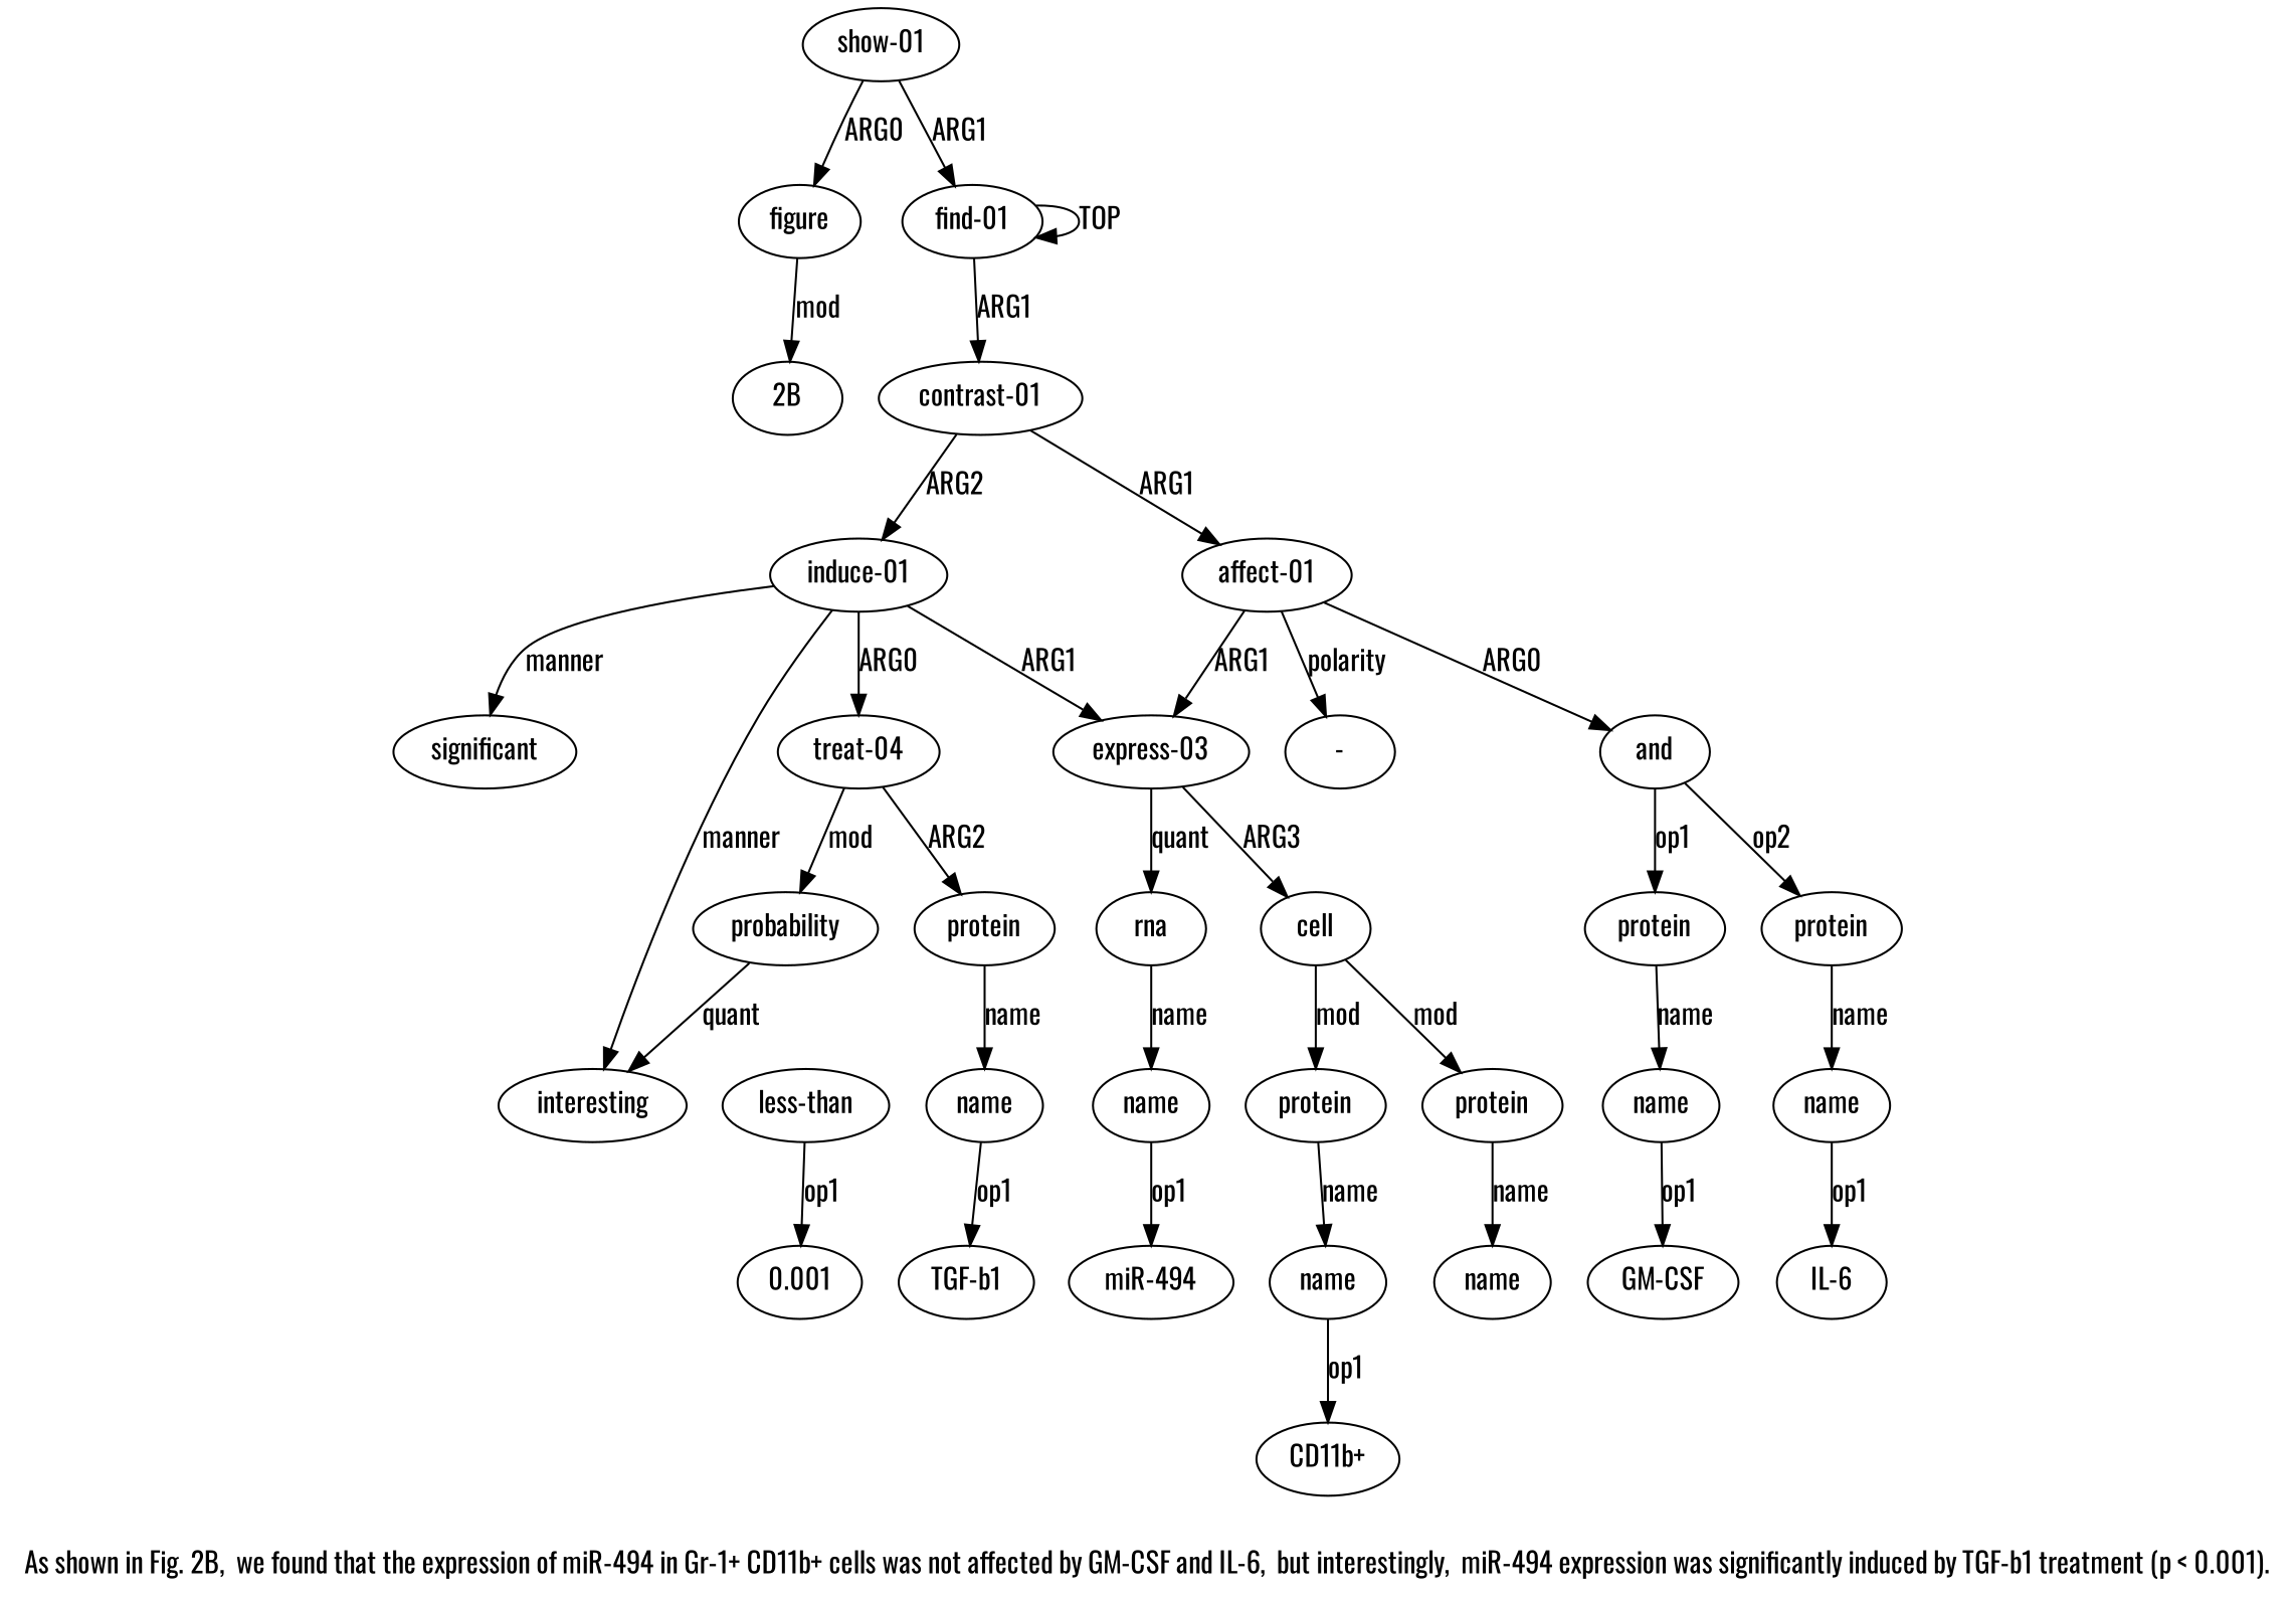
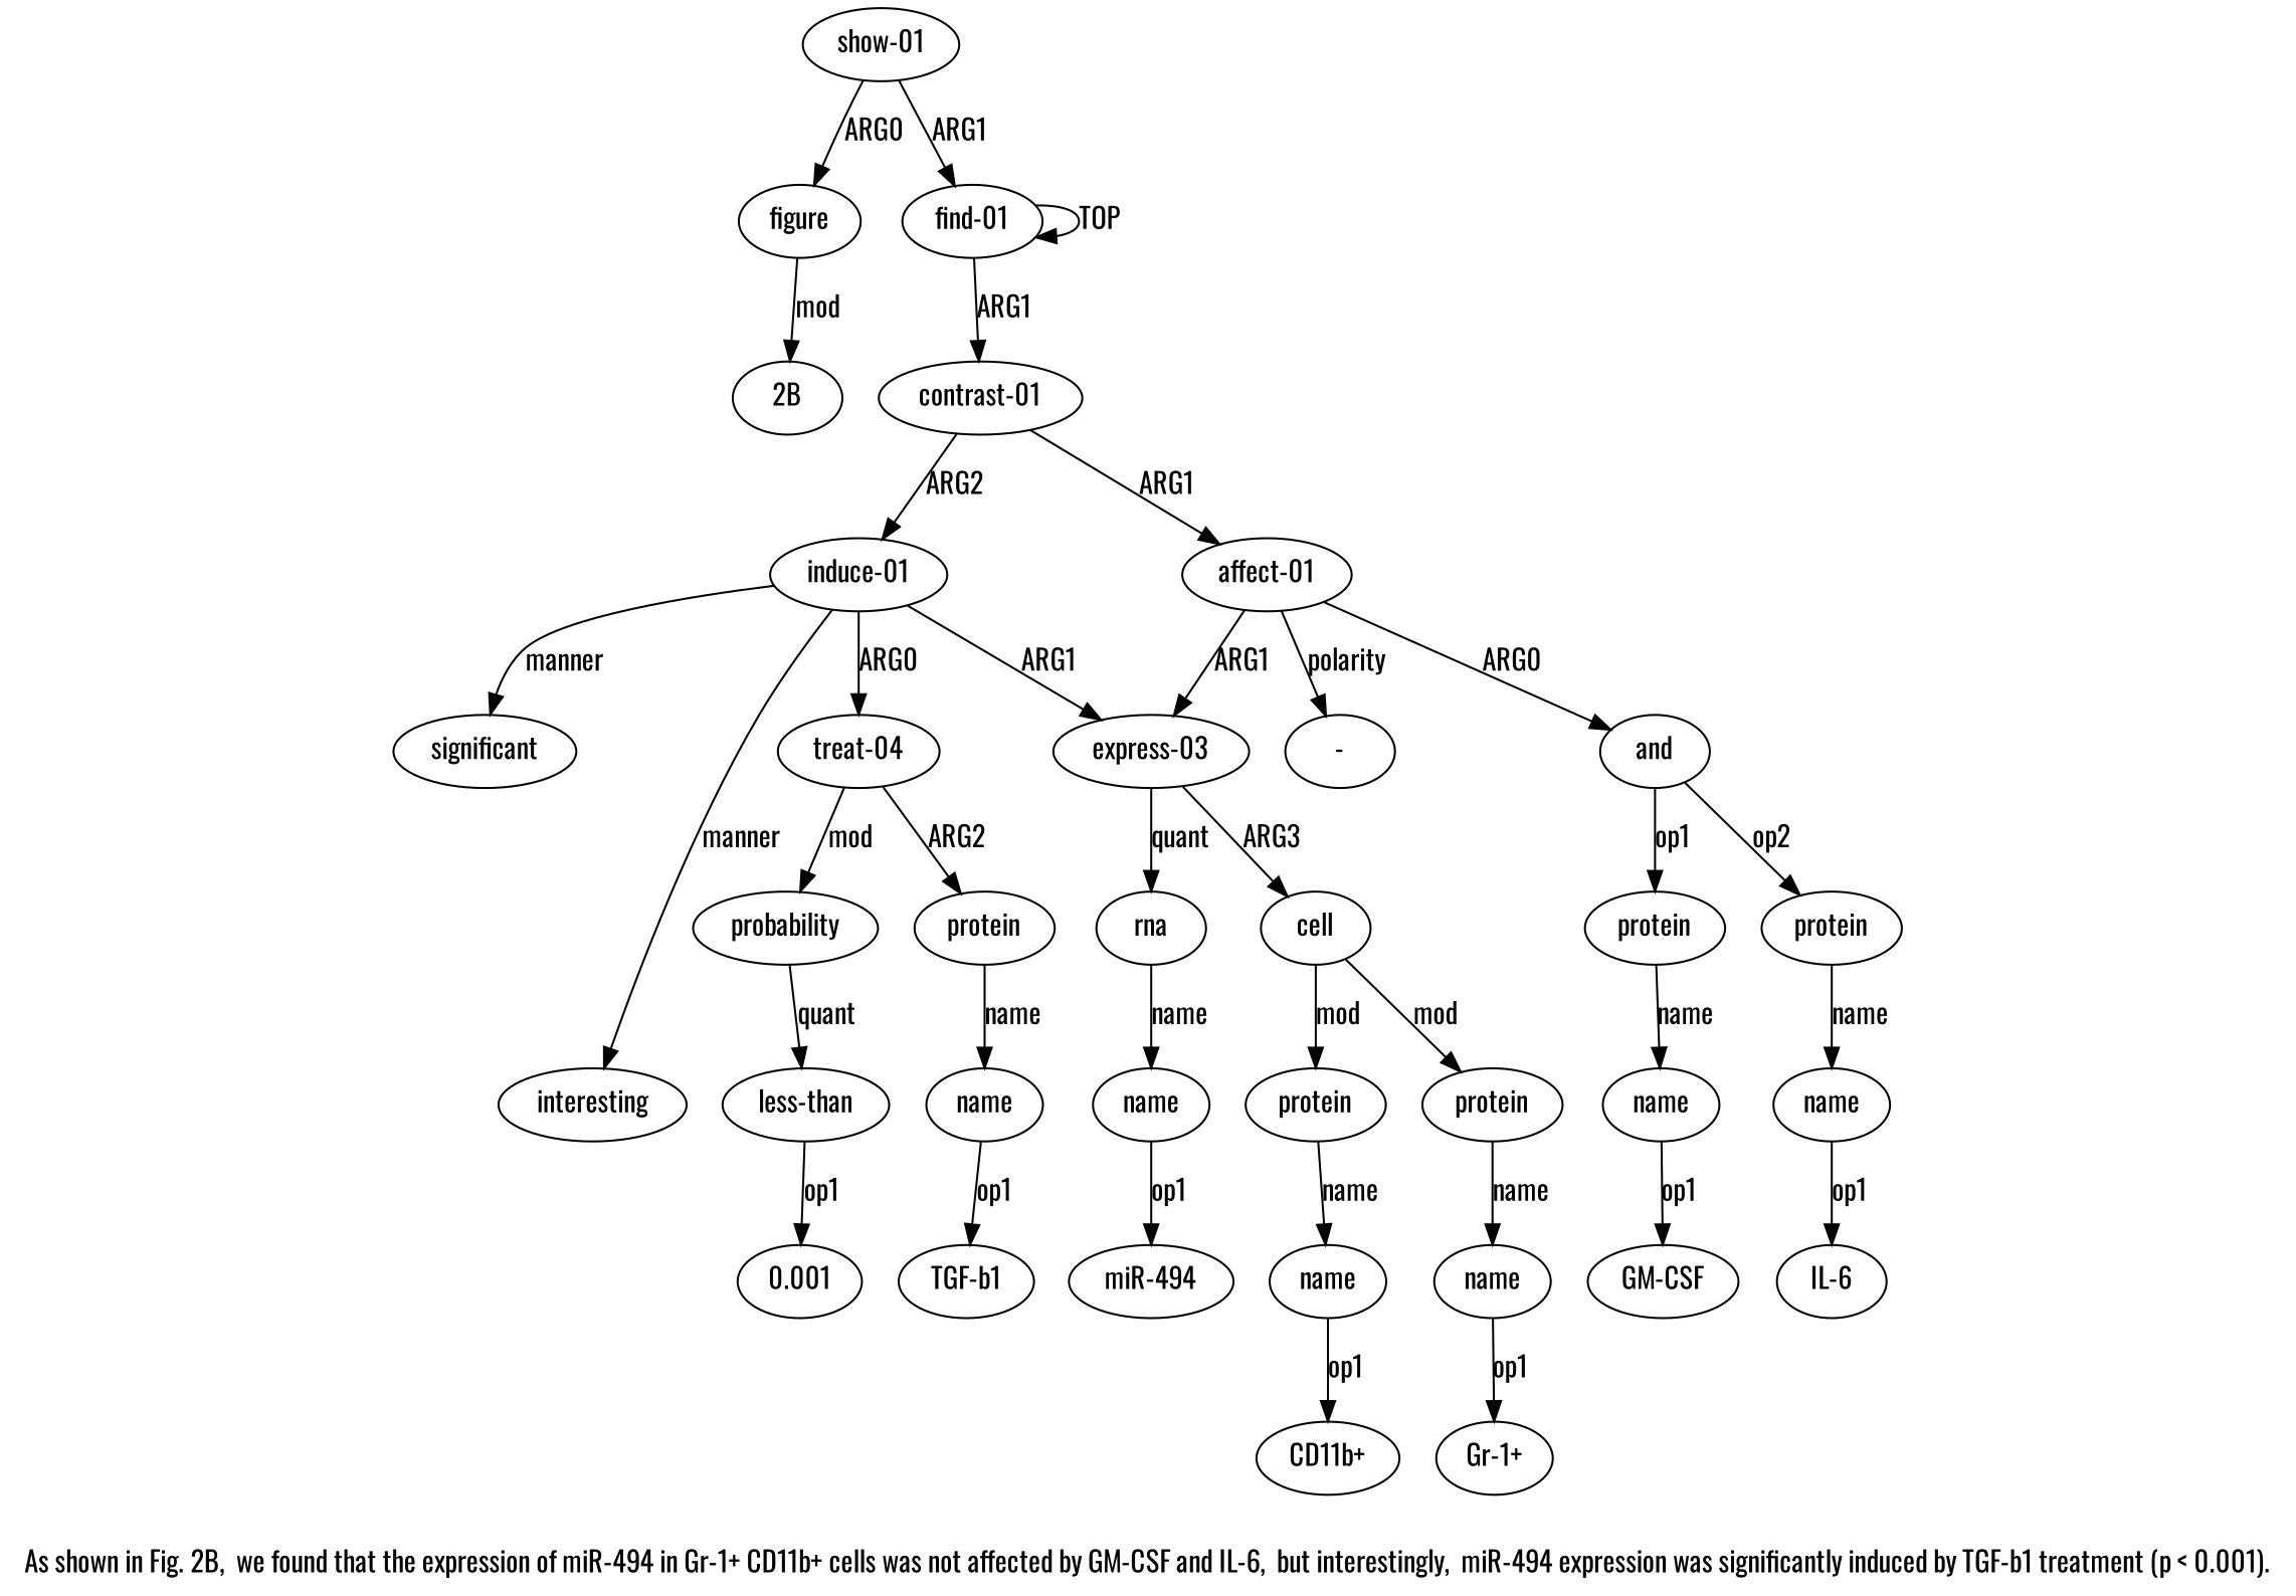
  digraph {
    fontname=Oswald
    label="As shown in Fig. 2B,  we found that the expression of miR-494 in Gr-1+ CD11b+ cells was not affected by GM-CSF and IL-6,  but interestingly,  miR-494 expression was significantly induced by TGF-b1 treatment (p < 0.001)."
    node [color=black fontname=Oswald gold_ind=-1 gold_label=name test_ind=-1 test_label=name]
    edge [color=black fontname=Oswald gold_label=op1 test_label=op1]
    n1 [gold_ind=20 label=name test_ind=20]
    n2 [gold_label="TGF-b1" label="TGF-b1" test_label="TGF-b1"]
    n3 [gold_ind=21 gold_label=probability label=probability test_ind=21 test_label=probability]
    n4 [gold_ind=22 gold_label="less-than" label="less-than" test_ind=22 test_label="less-than"]
    n5 [gold_label=0.001 label=0.001 test_label=0.001]
    n6 [gold_ind=23 gold_label=significant label=significant test_ind=23 test_label=significant]
    n7 [gold_ind=24 gold_label=interesting label=interesting test_ind=24 test_label=interesting]
    n8 [gold_ind=25 gold_label="show-01" label="show-01" test_ind=25 test_label="show-01"]
    n9 [gold_ind=26 gold_label=figure label=figure test_ind=26 test_label=figure]
    n10 [gold_ind=0 gold_label="find-01" label="find-01" test_ind=0 test_label="find-01"]
    n11 [gold_label="2B" label="2B" test_label="2B"]
    n12 [gold_ind=2 gold_label="contrast-01" label="contrast-01" test_ind=2 test_label="contrast-01"]
    n13 [gold_ind=17 gold_label="induce-01" label="induce-01" test_ind=17 test_label="induce-01"]
    n14 [gold_ind=3 gold_label="affect-01" label="affect-01" test_ind=3 test_label="affect-01"]
+   n15 [gold_label="Gr-1+" label="Gr-1+" test_label="Gr-1+"]
    n16 [gold_label="GM-CSF" label="GM-CSF" test_label="GM-CSF"]
    n17 [gold_label="-" label="-" test_label="-"]
    n18 [gold_label="miR-494" label="miR-494" test_label="miR-494"]
    n19 [gold_label="IL-6" label="IL-6" test_label="IL-6"]
    n20 [gold_ind=15 gold_label=protein label=protein test_ind=15 test_label=protein]
    n21 [gold_ind=16 label=name test_ind=16]
    n22 [gold_label="CD11b+" label="CD11b+" test_label="CD11b+"]
    n23 [gold_ind=14 label=name test_ind=14]
    n24 [gold_ind=18 gold_label="treat-04" label="treat-04" test_ind=18 test_label="treat-04"]
    n25 [gold_ind=9 gold_label="express-03" label="express-03" test_ind=9 test_label="express-03"]
    n26 [gold_ind=19 gold_label=protein label=protein test_ind=19 test_label=protein]
    n27 [gold_ind=10 gold_label=rna label=rna test_ind=10 test_label=rna]
    n28 [gold_ind=12 gold_label=cell label=cell test_ind=12 test_label=cell]
    n29 [gold_ind=11 label=name test_ind=11]
    n30 [gold_ind=13 gold_label=protein label=protein test_ind=13 test_label=protein]
    n31 [gold_ind=4 gold_label=and label=and test_ind=4 test_label=and]
    n32 [gold_ind=5 gold_label=protein label=protein test_ind=5 test_label=protein]
    n33 [gold_ind=7 gold_label=protein label=protein test_ind=7 test_label=protein]
    n34 [gold_ind=6 label=name test_ind=6]
    n35 [gold_ind=8 label=name test_ind=8]
    n1 -> n2 [label=op1]
-   n3 -> n7 [gold_label=quant label=quant test_label=quant]
+   n3 -> n4 [gold_label=quant label=quant test_label=quant]
    n4 -> n5 [label=op1]
    n8 -> n9 [gold_label=ARG0 label=ARG0 test_label=ARG0]
    n8 -> n10 [gold_label=ARG1 label=ARG1 test_label=ARG1]
    n9 -> n11 [gold_label=mod label=mod test_label=mod]
    n10 -> n10 [gold_label=TOP label=TOP test_label=TOP]
    n10 -> n12 [gold_label=ARG1 label=ARG1 test_label=ARG1]
    n12 -> n13 [gold_label=ARG2 label=ARG2 test_label=ARG2]
    n12 -> n14 [gold_label=ARG1 label=ARG1 test_label=ARG1]
    n13 -> n6 [gold_label=manner label=manner test_label=manner]
    n13 -> n7 [gold_label=manner label=manner test_label=manner]
    n13 -> n24 [gold_label=ARG0 label=ARG0 test_label=ARG0]
    n13 -> n25 [gold_label=ARG1 label=ARG1 test_label=ARG1]
    n14 -> n17 [gold_label=polarity label=polarity test_label=polarity]
    n14 -> n25 [gold_label=ARG1 label=ARG1 test_label=ARG1]
    n14 -> n31 [gold_label=ARG0 label=ARG0 test_label=ARG0]
    n20 -> n21 [gold_label=name label=name test_label=name]
    n21 -> n22 [label=op1]
+   n23 -> n15 [label=op1]
    n24 -> n3 [gold_label=mod label=mod test_label=mod]
    n24 -> n26 [gold_label=ARG2 label=ARG2 test_label=ARG2]
    n25 -> n27 [gold_label=ARG2 label=quant test_label=ARG2]
    n25 -> n28 [gold_label=ARG3 label=ARG3 test_label=ARG3]
    n26 -> n1 [gold_label=name label=name test_label=name]
    n27 -> n29 [gold_label=name label=name test_label=name]
    n28 -> n20 [gold_label=mod label=mod test_label=mod]
    n28 -> n30 [gold_label=mod label=mod test_label=mod]
    n29 -> n18 [label=op1]
    n30 -> n23 [gold_label=name label=name test_label=name]
    n31 -> n32 [label=op1]
    n31 -> n33 [gold_label=op2 label=op2 test_label=op2]
    n32 -> n34 [gold_label=name label=name test_label=name]
    n33 -> n35 [gold_label=name label=name test_label=name]
    n34 -> n16 [label=op1]
    n35 -> n19 [label=op1]
  }
